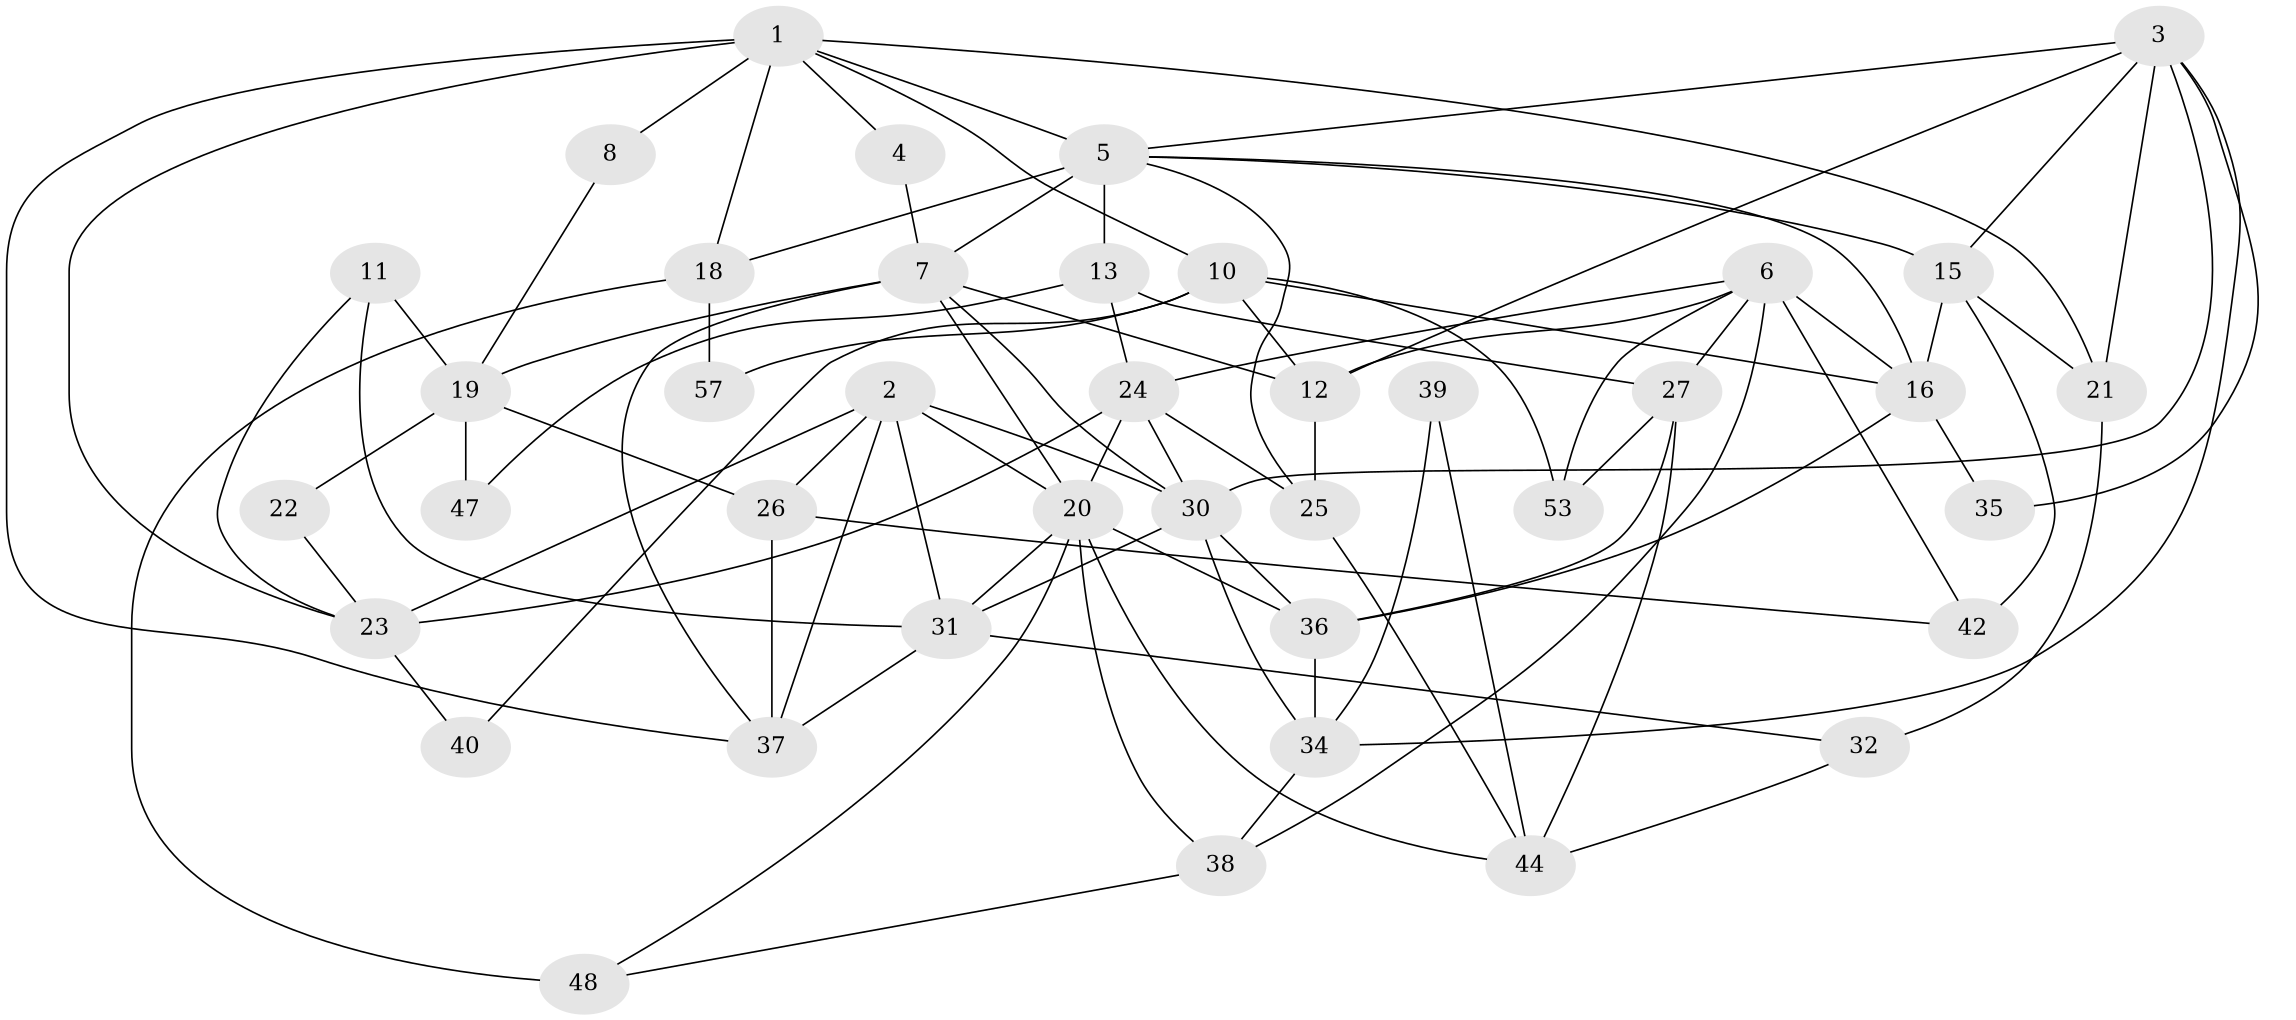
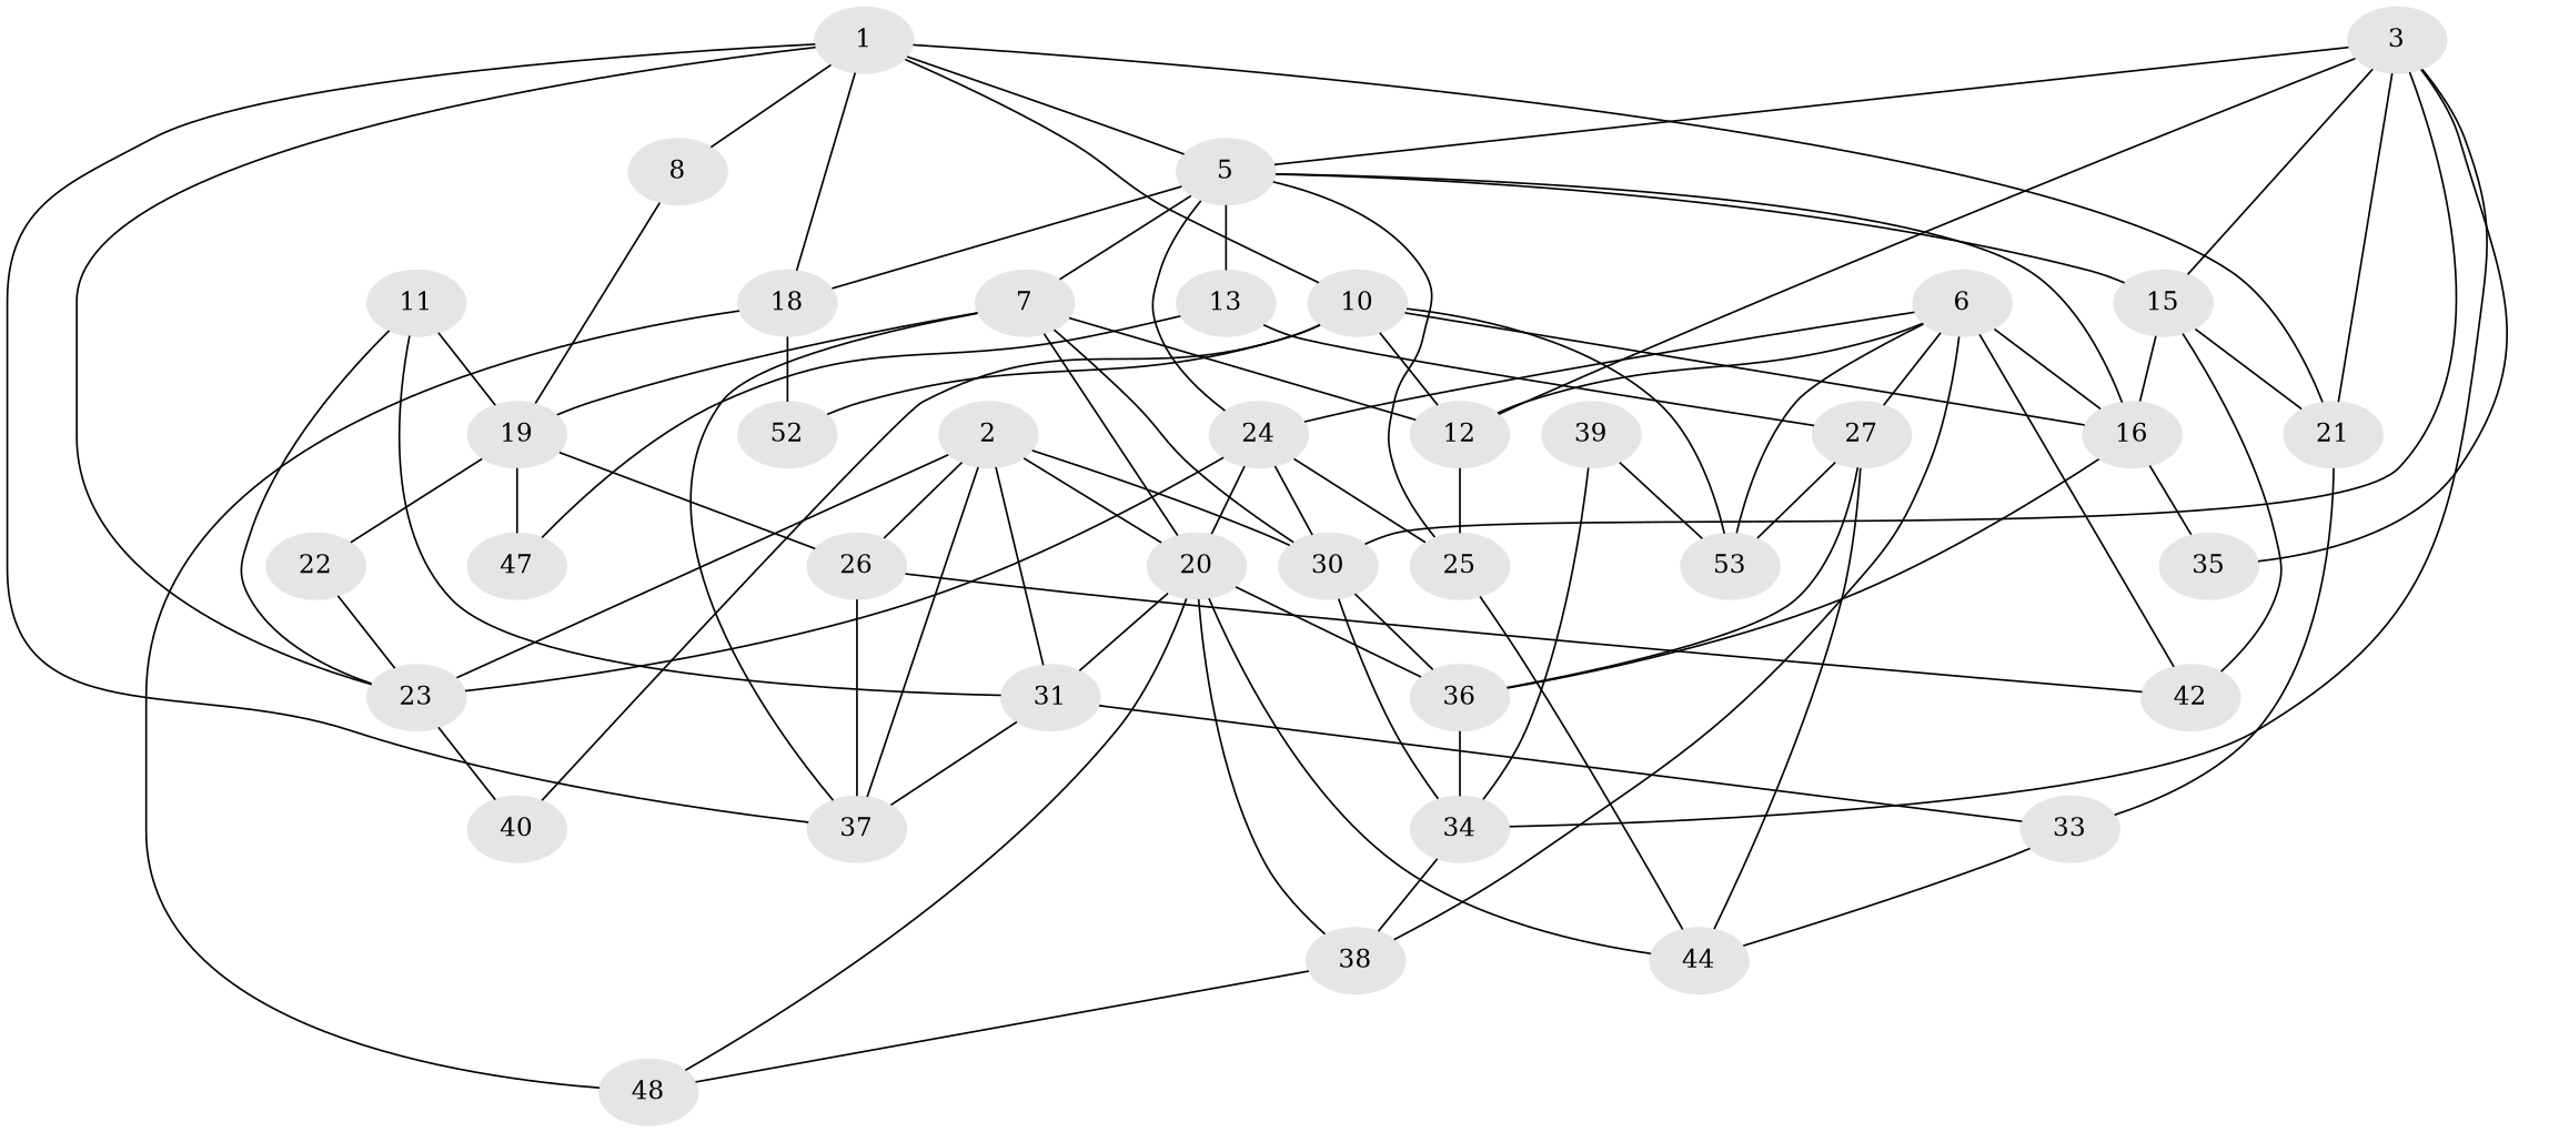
  graph {
    node [color=gray90 style=filled]
    1 [super="+54"]
-   4
    5 [super="+63"]
    8
    10 [super="+46"]
    18 [super="+60"]
    21
    23 [super="+58"]
    37 [super="+43"]
    7 [super="+9"]
    15 [super="+39"]
    13
    n13 [label=24 super="+17"]
    16 [super="+59"]
    25 [super="+61"]
    19 [super="+45"]
    12 [super="+50"]
    53
    40
-   57
+   57 [label=52]
    48 [super="+56"]
-   33 [label=32]
+   33
    20 [super="+28"]
    31 [super="+55"]
    38 [super="+41"]
    36
    44 [super="+62"]
    2
    26 [super="+52"]
    30 [super="+49"]
    42
    34
    3 [super="+32"]
    35
    27 [super="+51"]
    47
    6 [super="+24"]
    22
    11
    n40 [label=39]
-   1 -- 4
    1 -- 5
    1 -- 8
    1 -- 10
    1 -- 18
    1 -- 21
    1 -- 23
    1 -- 37
-   4 -- 7
    5 -- 18
    5 -- 7
    5 -- 15
    5 -- 13
-   13 -- n13
+   5 -- n13
    5 -- 16
    5 -- 25
    8 -- 19
    10 -- 16
    10 -- 12
    10 -- 53
    10 -- 40
    10 -- 57
    18 -- 57
    18 -- 48 [weight=2]
    21 -- 33
    23 -- 40
    7 -- 37
    7 -- 19
    7 -- 12
    7 -- 20
    7 -- 30 [weight=2]
    15 -- 21
    15 -- 16
    15 -- 42 [weight=2]
    13 -- 27
    13 -- 47
    n13 -- 23
    n13 -- 25
    n13 -- 20
    n13 -- 30
    16 -- 36
    16 -- 35
    25 -- 44
    19 -- 26
    19 -- 47
    19 -- 22
    12 -- 25 [weight=2]
    33 -- 44
    20 -- 48
    20 -- 31
    20 -- 38
    20 -- 36
    20 -- 44 [weight=2]
    31 -- 37
    31 -- 33
    38 -- 48
    36 -- 34
    2 -- 23
    2 -- 37
    2 -- 20
    2 -- 31
    2 -- 26
    2 -- 30
    26 -- 37
    26 -- 42
-   30 -- 31
    30 -- 36
    30 -- 34
    34 -- 38
    3 -- 5
    3 -- 21
    3 -- 15
    3 -- 12
    3 -- 30 [weight=2]
    3 -- 34
    3 -- 35
    27 -- 53
    27 -- 36
    27 -- 44
    6 -- n13
    6 -- 16
    6 -- 12
    6 -- 53
    6 -- 38
    6 -- 42
    6 -- 27
    22 -- 23
    11 -- 23
    11 -- 19
    11 -- 31
-   n40 -- 44
+   n40 -- 53
    n40 -- 34
  }
